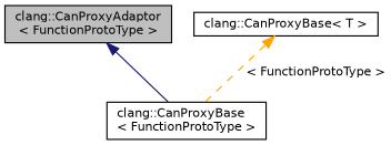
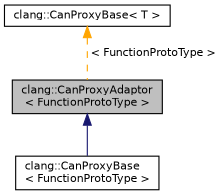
  digraph {
    node [color=black fontname=Helvetica fontsize=10 shape=record]
    edge [dir=back fontname=Helvetica fontsize=10 labelfontname=Helvetica labelfontsize=10]
    n1 [fillcolor=grey75 fontcolor=black height=0.2 label="clang::CanProxyAdaptor\l\< FunctionProtoType \>" style=filled width=0.4]
    n2 [height=0.2 label="clang::CanProxyBase\l\< FunctionProtoType \>" width=0.4]
    n3 [height=0.2 label="clang::CanProxyBase\< T \>" width=0.4]
    n1 -> n2 [color=midnightblue style=solid]
-   n3 -> n2 [color=orange label=" \< FunctionProtoType \>" style=dashed]
+   n3 -> n1 [color=orange label=" \< FunctionProtoType \>" style=dashed]
  }
